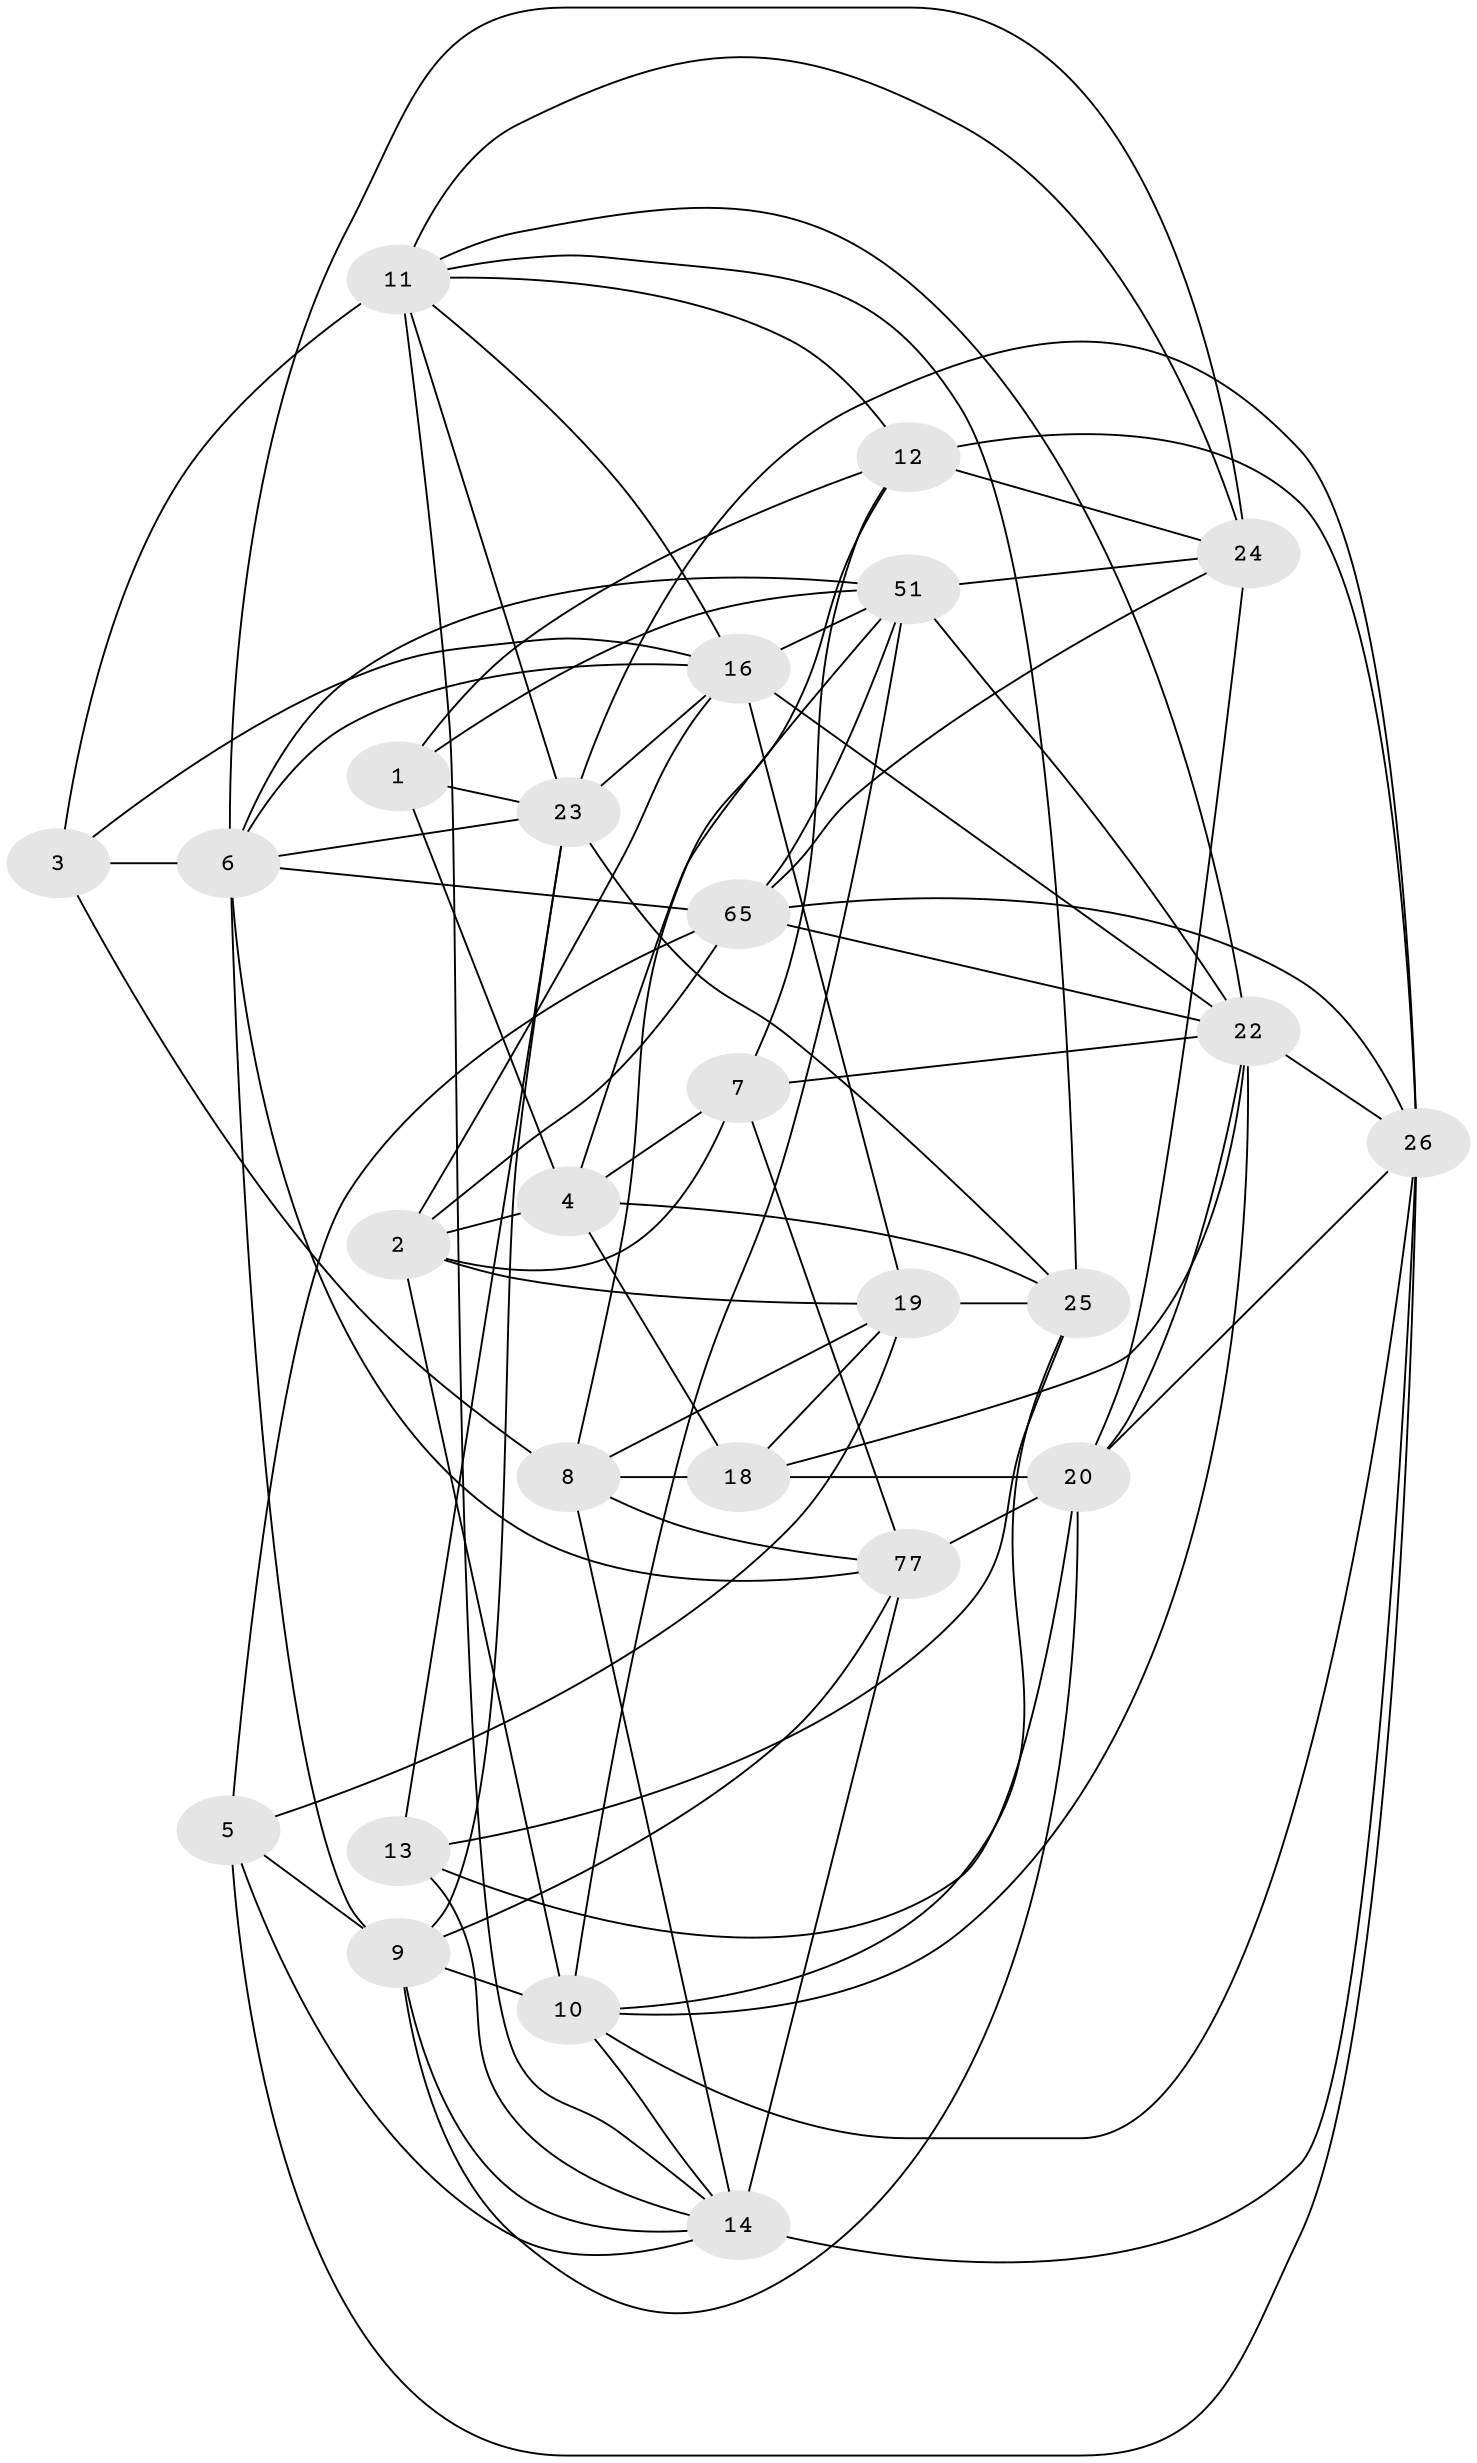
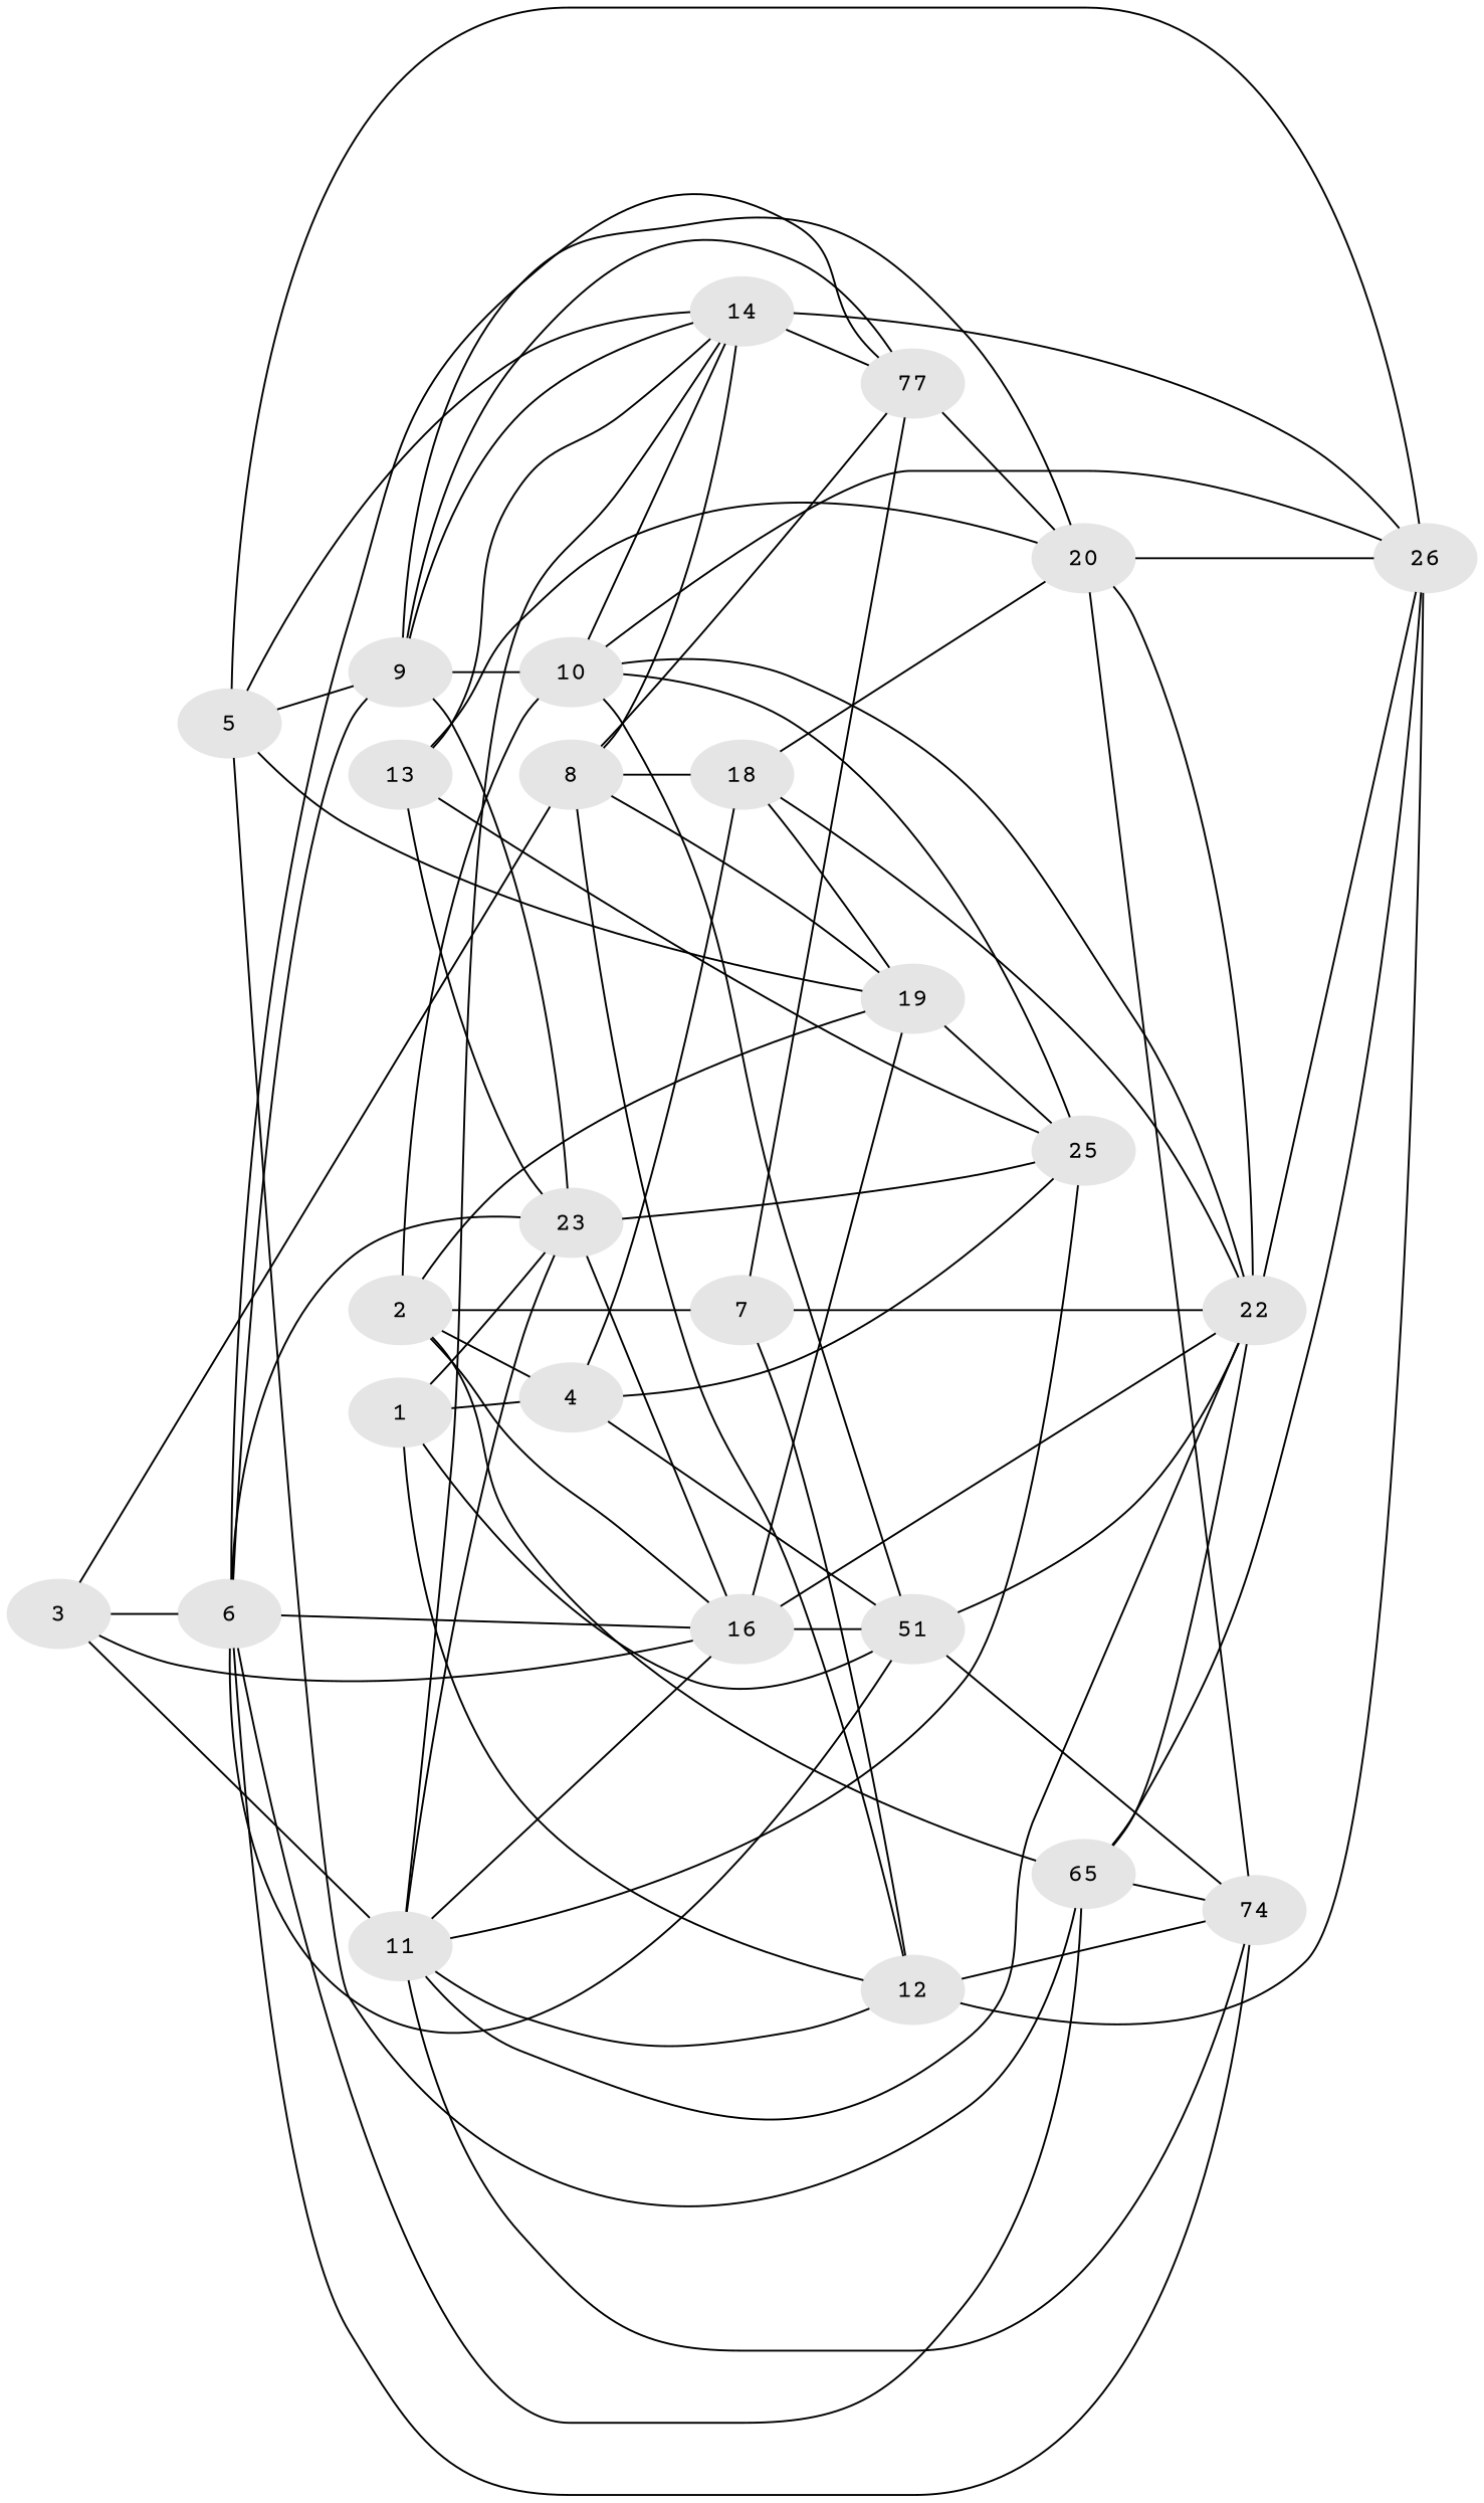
  graph {
    fontname="Courier Prime"
    rankdir=LR
    node [color=gray90 fontname="Courier Prime" style=filled]
    edge [fontname="Courier Prime" weight=1.0]
    1
    4
    12
    n4 [label=51]
    23
    7
    18
    25
    8
    19
    14
    n12 [label=77]
    26
-   24
+   24 [label=74]
    22
    16
    2
    10
    n19 [label=65]
    3
    6
    11
    9
    13
    20
    5
    1 -- 4
    1 -- 12
    1 -- n4
    1 -- 23 [weight=2.0]
    4 -- n4
-   4 -- 7 [weight=2.0]
    4 -- 18
    4 -- 25 [weight=2.0]
    12 -- 26
    12 -- 24
    n4 -- 24
    n4 -- 22
    23 -- 25
-   23 -- 26
    23 -- 16
    7 -- 12
    7 -- n12 [weight=3.0]
    7 -- 22
    18 -- 19
    18 -- 22 [weight=2.0]
    18 -- 20 [weight=3.0]
    8 -- 12
    8 -- 18
    8 -- 19
    8 -- 14 [weight=3.0]
    8 -- n12
    19 -- 25 [weight=2.0]
    14 -- n12
    14 -- 26
    n12 -- 20
    22 -- 26
    16 -- n4
    16 -- 19
    16 -- 22
    2 -- 4
    2 -- 7
    2 -- 19
    2 -- 16
    2 -- 10
    2 -- n19
    10 -- n4
    10 -- 25 [weight=2.0]
    10 -- 14
    10 -- 26
    10 -- 22
-   n19 -- n4
    n19 -- 26
    n19 -- 24
    n19 -- 22 [weight=2.0]
    3 -- 8 [weight=2.0]
    3 -- 16
    3 -- 6
    3 -- 11
    6 -- n4
    6 -- 23
    6 -- n12
    6 -- 24
    6 -- 16
    6 -- n19
    6 -- 9
    11 -- 12
    11 -- 23
    11 -- 25
    11 -- 14
    11 -- 24
    11 -- 22
    11 -- 16
    9 -- 23 [weight=2.0]
    9 -- 14
    9 -- n12
    9 -- 10
    9 -- 20
    13 -- 23
    13 -- 25 [weight=2.0]
    13 -- 14
    13 -- 20
    20 -- 26
    20 -- 24
    20 -- 22
    5 -- 19 [weight=2.0]
    5 -- 14
    5 -- 26
    5 -- n19
    5 -- 9
  }
